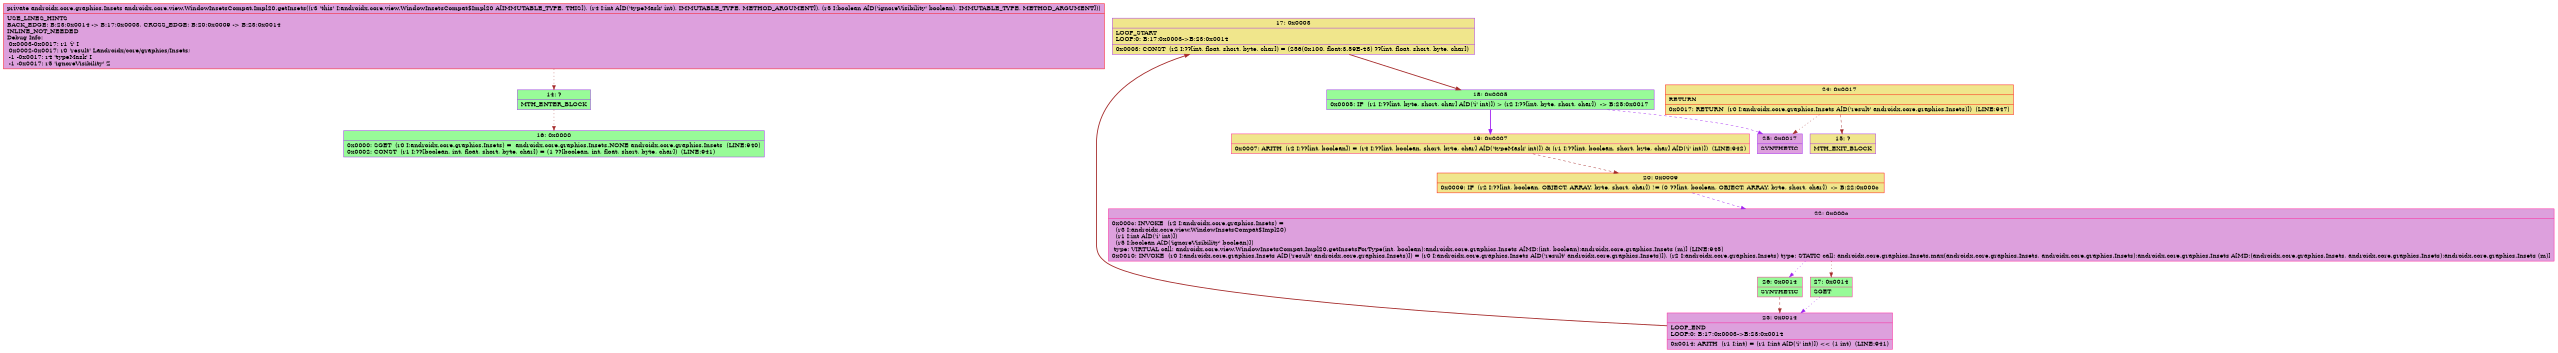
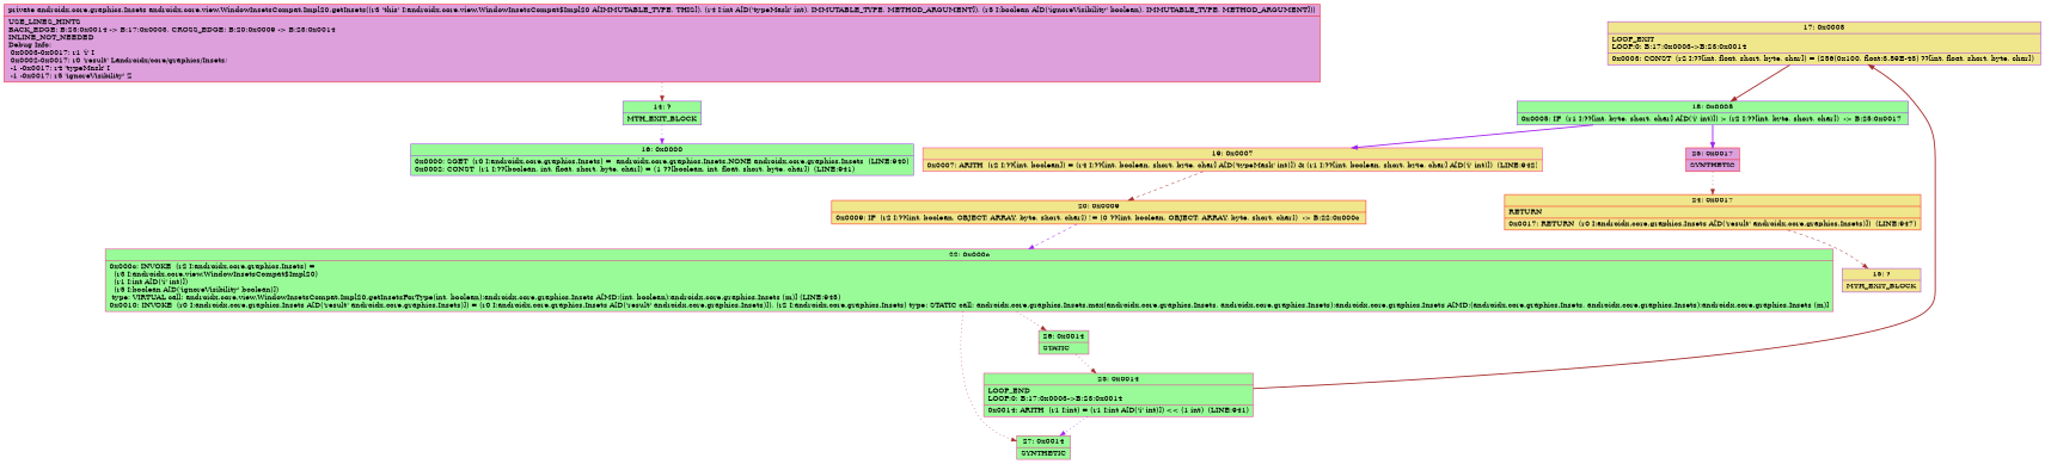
  digraph {
    node [color=purple fillcolor=palegreen shape=record style=filled]
    edge [color=brown style=dotted]
-   n1 [label="{14\:\ ?|MTH_ENTER_BLOCK\l}"]
+   n1 [label="{14\:\ ?|MTH_EXIT_BLOCK\l}"]
    n2 [label="{16\:\ 0x0000|0x0000: SGET  (r0 I:androidx.core.graphics.Insets) =  androidx.core.graphics.Insets.NONE androidx.core.graphics.Insets  (LINE:940)\l0x0002: CONST  (r1 I:??[boolean, int, float, short, byte, char]) = (1 ??[boolean, int, float, short, byte, char])  (LINE:941)\l}"]
-   n3 [fillcolor=khaki label="{17\:\ 0x0003|LOOP_START\lLOOP:0: B:17:0x0003\-\>B:23:0x0014\l|0x0003: CONST  (r2 I:??[int, float, short, byte, char]) = (256(0x100, float:3.59E\-43) ??[int, float, short, byte, char]) \l}"]
+   n3 [fillcolor=khaki label="{17\:\ 0x0003|LOOP_EXIT\lLOOP:0: B:17:0x0003\-\>B:23:0x0014\l|0x0003: CONST  (r2 I:??[int, float, short, byte, char]) = (256(0x100, float:3.59E\-43) ??[int, float, short, byte, char]) \l}"]
    n4 [label="{18\:\ 0x0005|0x0005: IF  (r1 I:??[int, byte, short, char] A[D('i' int)]) \> (r2 I:??[int, byte, short, char])  \-\> B:25:0x0017 \l}"]
    n5 [color=deeppink fillcolor=khaki label="{19\:\ 0x0007|0x0007: ARITH  (r2 I:??[int, boolean]) = (r4 I:??[int, boolean, short, byte, char] A[D('typeMask' int)]) & (r1 I:??[int, boolean, short, byte, char] A[D('i' int)])  (LINE:942)\l}"]
-   n6 [fillcolor=plum label="{25\:\ 0x0017|SYNTHETIC\l}"]
+   n6 [color=red fillcolor=plum label="{25\:\ 0x0017|SYNTHETIC\l}"]
    n7 [color=red fillcolor=khaki label="{20\:\ 0x0009|0x0009: IF  (r2 I:??[int, boolean, OBJECT, ARRAY, byte, short, char]) != (0 ??[int, boolean, OBJECT, ARRAY, byte, short, char])  \-\> B:22:0x000c \l}"]
    n8 [color=red fillcolor=khaki label="{24\:\ 0x0017|RETURN\l|0x0017: RETURN  (r0 I:androidx.core.graphics.Insets A[D('result' androidx.core.graphics.Insets)])  (LINE:947)\l}"]
-   n9 [color=deeppink fillcolor=plum label="{22\:\ 0x000c|0x000c: INVOKE  (r2 I:androidx.core.graphics.Insets) = \l  (r3 I:androidx.core.view.WindowInsetsCompat$Impl20)\l  (r1 I:int A[D('i' int)])\l  (r5 I:boolean A[D('ignoreVisibility' boolean)])\l type: VIRTUAL call: androidx.core.view.WindowInsetsCompat.Impl20.getInsetsForType(int, boolean):androidx.core.graphics.Insets A[MD:(int, boolean):androidx.core.graphics.Insets (m)] (LINE:945)\l0x0010: INVOKE  (r0 I:androidx.core.graphics.Insets A[D('result' androidx.core.graphics.Insets)]) = (r0 I:androidx.core.graphics.Insets A[D('result' androidx.core.graphics.Insets)]), (r2 I:androidx.core.graphics.Insets) type: STATIC call: androidx.core.graphics.Insets.max(androidx.core.graphics.Insets, androidx.core.graphics.Insets):androidx.core.graphics.Insets A[MD:(androidx.core.graphics.Insets, androidx.core.graphics.Insets):androidx.core.graphics.Insets (m)]\l}"]
-   n10 [color=deeppink label="{27\:\ 0x0014|SGET\l}"]
-   n11 [color=deeppink label="{26\:\ 0x0014|SYNTHETIC\l}"]
-   n12 [color=deeppink fillcolor=plum label="{23\:\ 0x0014|LOOP_END\lLOOP:0: B:17:0x0003\-\>B:23:0x0014\l|0x0014: ARITH  (r1 I:int) = (r1 I:int A[D('i' int)]) \<\< (1 int)  (LINE:941)\l}"]
+   n9 [color=deeppink label="{22\:\ 0x000c|0x000c: INVOKE  (r2 I:androidx.core.graphics.Insets) = \l  (r3 I:androidx.core.view.WindowInsetsCompat$Impl20)\l  (r1 I:int A[D('i' int)])\l  (r5 I:boolean A[D('ignoreVisibility' boolean)])\l type: VIRTUAL call: androidx.core.view.WindowInsetsCompat.Impl20.getInsetsForType(int, boolean):androidx.core.graphics.Insets A[MD:(int, boolean):androidx.core.graphics.Insets (m)] (LINE:945)\l0x0010: INVOKE  (r0 I:androidx.core.graphics.Insets A[D('result' androidx.core.graphics.Insets)]) = (r0 I:androidx.core.graphics.Insets A[D('result' androidx.core.graphics.Insets)]), (r2 I:androidx.core.graphics.Insets) type: STATIC call: androidx.core.graphics.Insets.max(androidx.core.graphics.Insets, androidx.core.graphics.Insets):androidx.core.graphics.Insets A[MD:(androidx.core.graphics.Insets, androidx.core.graphics.Insets):androidx.core.graphics.Insets (m)]\l}"]
+   n10 [color=deeppink label="{27\:\ 0x0014|SYNTHETIC\l}"]
+   n11 [color=deeppink label="{26\:\ 0x0014|STATIC\l}"]
+   n12 [color=deeppink label="{23\:\ 0x0014|LOOP_END\lLOOP:0: B:17:0x0003\-\>B:23:0x0014\l|0x0014: ARITH  (r1 I:int) = (r1 I:int A[D('i' int)]) \<\< (1 int)  (LINE:941)\l}"]
    n13 [fillcolor=khaki label="{15\:\ ?|MTH_EXIT_BLOCK\l}"]
    n14 [color=red fillcolor=plum label="{private androidx.core.graphics.Insets androidx.core.view.WindowInsetsCompat.Impl20.getInsets((r3 'this' I:androidx.core.view.WindowInsetsCompat$Impl20 A[IMMUTABLE_TYPE, THIS]), (r4 I:int A[D('typeMask' int), IMMUTABLE_TYPE, METHOD_ARGUMENT]), (r5 I:boolean A[D('ignoreVisibility' boolean), IMMUTABLE_TYPE, METHOD_ARGUMENT]))  | USE_LINES_HINTS\lBACK_EDGE: B:23:0x0014 \-\> B:17:0x0003, CROSS_EDGE: B:20:0x0009 \-\> B:23:0x0014\lINLINE_NOT_NEEDED\lDebug Info:\l  0x0003\-0x0017: r1 'i' I\l  0x0002\-0x0017: r0 'result' Landroidx\/core\/graphics\/Insets;\l  \-1 \-0x0017: r4 'typeMask' I\l  \-1 \-0x0017: r5 'ignoreVisibility' Z\l}"]
-   n1 -> n2
+   n1 -> n2 [color=purple]
    n3 -> n4 [style=bold]
    n4 -> n5 [color=purple style=bold]
-   n4 -> n6 [color=purple style=dashed]
+   n4 -> n6 [color=purple style=bold]
    n5 -> n7 [style=dashed]
-   n8 -> n6
+   n6 -> n8
    n7 -> n9 [color=purple style=dashed]
    n8 -> n13 [style=dashed]
    n9 -> n10
-   n9 -> n11 [color=purple]
-   n10 -> n12 [color=purple]
-   n11 -> n12 [style=dashed]
+   n9 -> n11
+   n12 -> n10 [color=purple]
+   n11 -> n12
    n12 -> n3 [style=bold]
    n14 -> n1
  }
